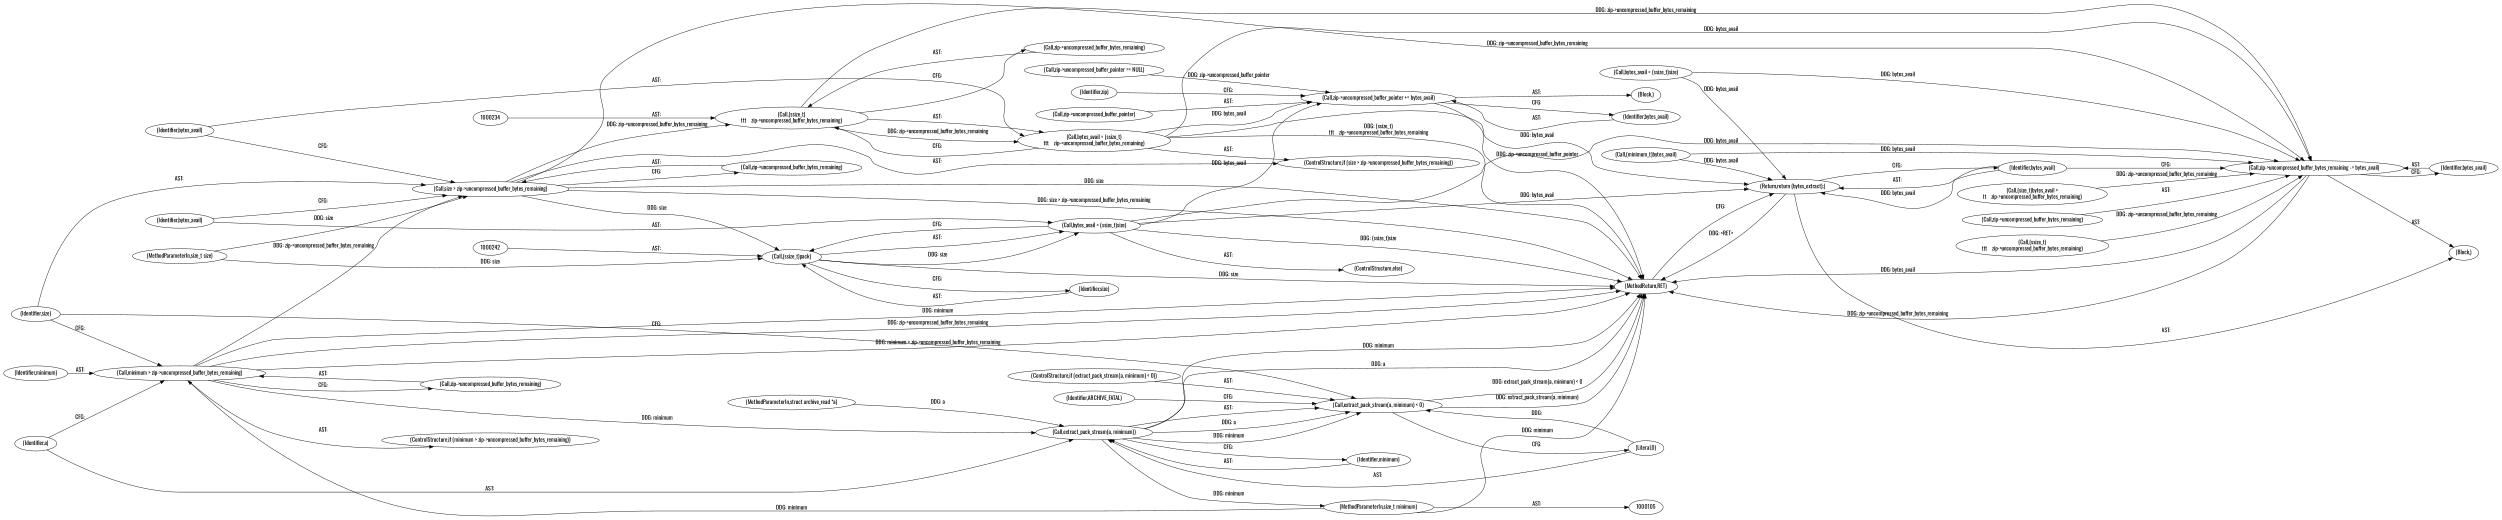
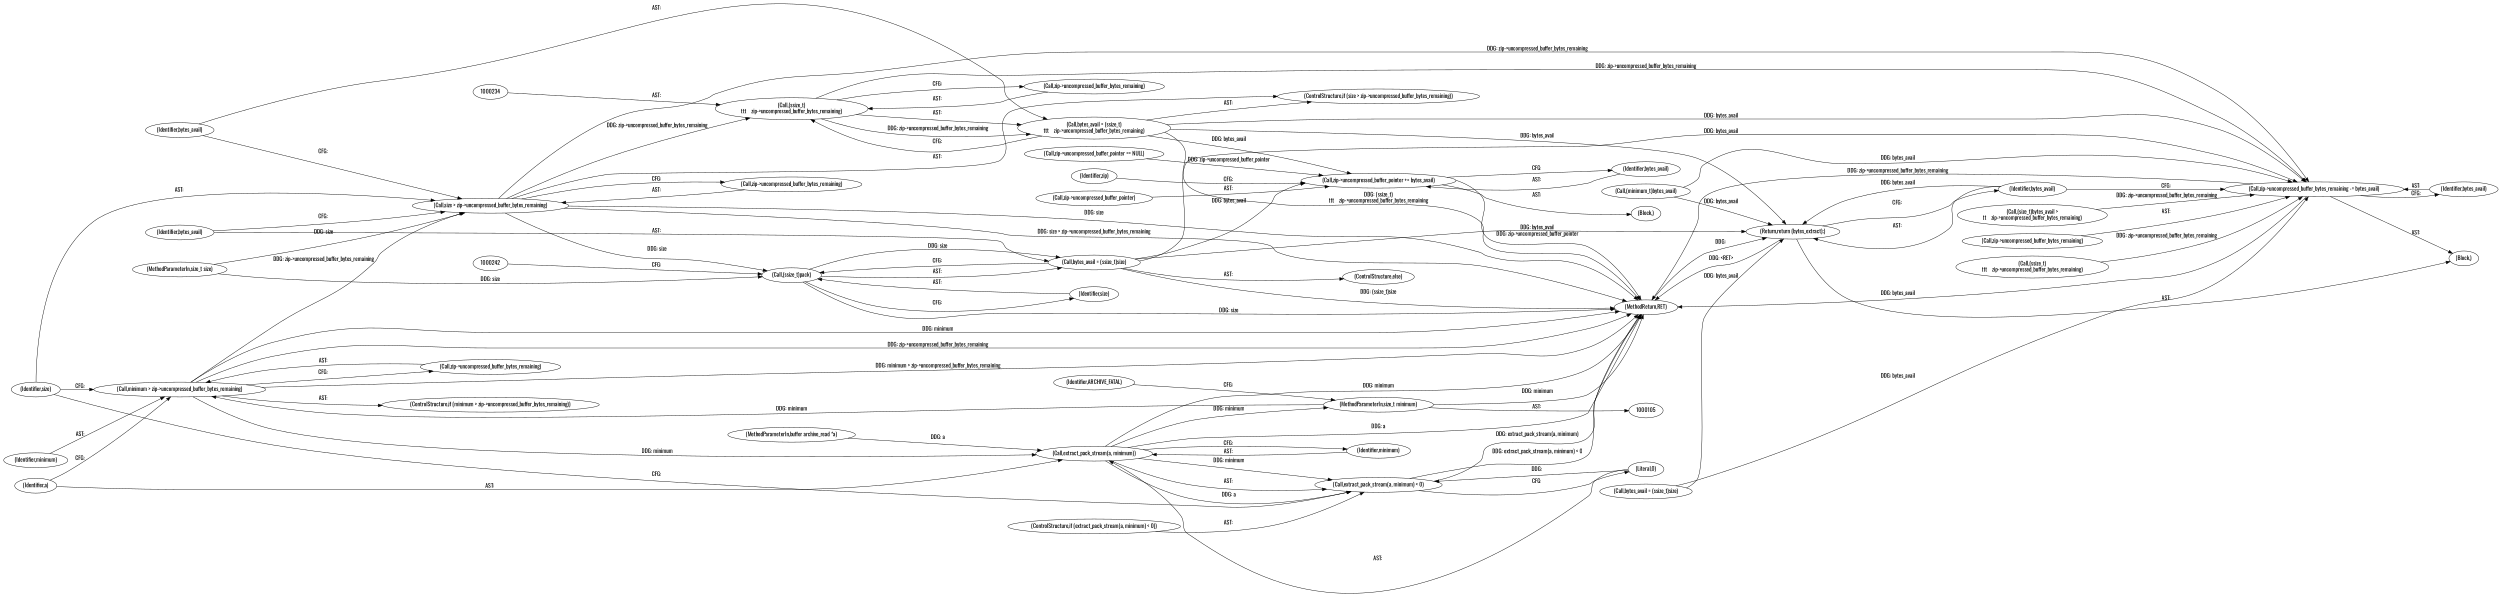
  digraph {
    fontname=Oswald
    rankdir=LR
    node [fontname=Oswald]
    edge [fontname=Oswald]
    n1 [label="(Call,minimum > zip->uncompressed_buffer_bytes_remaining)"]
    n2 [label="(Call,extract_pack_stream(a, minimum))"]
    n3 [label="(Call,size > zip->uncompressed_buffer_bytes_remaining)"]
    n4 [label="(ControlStructure,if (minimum > zip->uncompressed_buffer_bytes_remaining))"]
    n5 [label="(Call,zip->uncompressed_buffer_bytes_remaining)"]
    n6 [label="(MethodReturn,RET)"]
    n7 [label="(MethodParameterIn,size_t minimum)"]
    n8 [label="(Call,extract_pack_stream(a, minimum) < 0)"]
    n9 [label="(Identifier,minimum)"]
    n10 [label="(Call,(ssize_t)\n\t\t\t    zip->uncompressed_buffer_bytes_remaining)"]
    n11 [label="(Call,zip->uncompressed_buffer_bytes_remaining -= bytes_avail)"]
    n12 [label="(Call,(ssize_t)pack)"]
    n13 [label="(Call,zip->uncompressed_buffer_bytes_remaining)"]
    n14 [label="(ControlStructure,if (size > zip->uncompressed_buffer_bytes_remaining))"]
    n15 [label="(Return,return (bytes_extract);)"]
    1000105
    n17 [label="(Literal,0)"]
    n18 [label="(ControlStructure,if (extract_pack_stream(a, minimum) < 0))"]
    n19 [label="(Call,bytes_avail = (ssize_t)\n\t\t\t    zip->uncompressed_buffer_bytes_remaining)"]
    n20 [label="(Call,zip->uncompressed_buffer_bytes_remaining)"]
    n21 [label="(Block,)"]
    n22 [label="(Identifier,bytes_avail)"]
    n23 [label="(Call,bytes_avail = (ssize_t)size)"]
    n24 [label="(Identifier,size)"]
    n25 [label="(Call,zip->uncompressed_buffer_pointer += bytes_avail)"]
    n26 [label="(Block,)"]
    n27 [label="(Identifier,bytes_avail)"]
    n28 [label="(Identifier,bytes_avail)"]
    n29 [label="(ControlStructure,else)"]
    n30 [label="(Identifier,size)"]
    n31 [label="(Identifier,ARCHIVE_FATAL)"]
    n32 [label="(Call,(size_t)bytes_avail >\n\t\t    zip->uncompressed_buffer_bytes_remaining)"]
    n33 [label="(Call,(minimum_t)bytes_avail)"]
    n34 [label="(Identifier,a)"]
    n35 [label="(Identifier,minimum)"]
    n36 [label="(Identifier,zip)"]
    n37 [label="(Call,zip->uncompressed_buffer_pointer)"]
    n38 [label="(Identifier,bytes_avail)"]
    n39 [label="(Call,zip->uncompressed_buffer_bytes_remaining)"]
    n40 [label="(MethodParameterIn,size_t size)"]
    n41 [label="(Call,(ssize_t)\n\t\t\t    zip->uncompressed_buffer_bytes_remaining)"]
-   n42 [label="(MethodParameterIn,struct archive_read *a)"]
+   n42 [label="(MethodParameterIn,buffer archive_read *a)"]
    n43 [label="(Identifier,bytes_avail)"]
    n44 [label="(Call,zip->uncompressed_buffer_pointer == NULL)"]
    n45 [label="(Call,bytes_avail = (ssize_t)size)"]
    1000234
    1000242
    n1 -> n2 [label="DDG: minimum"]
    n1 -> n3 [label="DDG: zip->uncompressed_buffer_bytes_remaining"]
    n1 -> n4 [label="AST: "]
    n1 -> n5 [label="CFG: "]
    n1 -> n6 [label="DDG: minimum"]
    n1 -> n6 [label="DDG: zip->uncompressed_buffer_bytes_remaining"]
    n1 -> n6 [label="DDG: minimum > zip->uncompressed_buffer_bytes_remaining"]
    n2 -> n6 [label="DDG: a"]
    n2 -> n6 [label="DDG: minimum"]
    n2 -> n7 [label="DDG: minimum"]
    n2 -> n8 [label="AST: "]
    n2 -> n8 [label="DDG: a"]
    n2 -> n8 [label="DDG: minimum"]
    n2 -> n9 [label="CFG: "]
    n3 -> n6 [label="DDG: size"]
    n3 -> n6 [label="DDG: size > zip->uncompressed_buffer_bytes_remaining"]
    n3 -> n10 [label="DDG: zip->uncompressed_buffer_bytes_remaining"]
    n3 -> n11 [label="DDG: zip->uncompressed_buffer_bytes_remaining"]
    n3 -> n12 [label="DDG: size"]
    n3 -> n13 [label="CFG: "]
    n3 -> n14 [label="AST: "]
    n5 -> n1 [label="AST: "]
-   n6 -> n15 [label="CFG: "]
+   n6 -> n15 [label="DDG: "]
    n7 -> n1 [label="DDG: minimum"]
    n7 -> n6 [label="DDG: minimum"]
    n7 -> 1000105 [label="AST: "]
    n8 -> n6 [label="DDG: extract_pack_stream(a, minimum)"]
    n8 -> n6 [label="DDG: extract_pack_stream(a, minimum) < 0"]
    n8 -> n17 [label="CFG: "]
    n9 -> n2 [label="AST: "]
    n10 -> n11 [label="DDG: zip->uncompressed_buffer_bytes_remaining"]
    n10 -> n19 [label="AST: "]
    n10 -> n19 [label="DDG: zip->uncompressed_buffer_bytes_remaining"]
    n10 -> n20 [label="CFG: "]
    n11 -> n6 [label="DDG: bytes_avail"]
    n11 -> n6 [label="DDG: zip->uncompressed_buffer_bytes_remaining"]
    n11 -> n21 [label="AST: "]
    n11 -> n22 [label="CFG: "]
    n12 -> n6 [label="DDG: size"]
    n12 -> n23 [label="AST: "]
    n12 -> n23 [label="DDG: size"]
    n12 -> n24 [label="CFG: "]
    n13 -> n3 [label="AST: "]
    n15 -> n6 [label="DDG: <RET>"]
    n15 -> n21 [label="AST: "]
    n15 -> n28 [label="CFG: "]
    n17 -> n2 [label="AST: "]
    n17 -> n8 [label="DDG: "]
    n18 -> n8 [label="AST: "]
    n19 -> n6 [label="DDG: (ssize_t)\n\t\t\t    zip->uncompressed_buffer_bytes_remaining"]
    n19 -> n10 [label="CFG: "]
    n19 -> n11 [label="DDG: bytes_avail"]
    n19 -> n14 [label="AST: "]
    n19 -> n15 [label="DDG: bytes_avail"]
    n19 -> n25 [label="DDG: bytes_avail"]
    n20 -> n10 [label="AST: "]
    n22 -> n11 [label="AST: "]
    n23 -> n6 [label="DDG: (ssize_t)size"]
    n23 -> n11 [label="DDG: bytes_avail"]
    n23 -> n12 [label="CFG: "]
    n23 -> n15 [label="DDG: bytes_avail"]
    n23 -> n25 [label="DDG: bytes_avail"]
    n23 -> n29 [label="AST: "]
    n24 -> n12 [label="AST: "]
    n25 -> n6 [label="DDG: zip->uncompressed_buffer_pointer"]
    n25 -> n26 [label="AST: "]
    n25 -> n27 [label="CFG: "]
    n27 -> n25 [label="AST: "]
    n28 -> n11 [label="CFG: "]
    n28 -> n15 [label="AST: "]
    n28 -> n15 [label="DDG: bytes_avail"]
    n30 -> n1 [label="CFG: "]
    n30 -> n3 [label="AST: "]
    n30 -> n8 [label="CFG: "]
-   n31 -> n8 [label="CFG: "]
+   n31 -> n7 [label="CFG: "]
    n32 -> n11 [label="DDG: zip->uncompressed_buffer_bytes_remaining"]
    n33 -> n11 [label="DDG: bytes_avail"]
    n33 -> n15 [label="DDG: bytes_avail"]
    n34 -> n1 [label="CFG: "]
    n34 -> n2 [label="AST: "]
    n35 -> n1 [label="AST: "]
    n36 -> n25 [label="CFG: "]
    n37 -> n25 [label="AST: "]
    n38 -> n3 [label="CFG: "]
    n38 -> n23 [label="AST: "]
    n39 -> n11 [label="AST: "]
    n40 -> n3 [label="DDG: size"]
    n40 -> n12 [label="DDG: size"]
    n41 -> n11 [label="DDG: zip->uncompressed_buffer_bytes_remaining"]
    n42 -> n2 [label="DDG: a"]
    n43 -> n3 [label="CFG: "]
    n43 -> n19 [label="AST: "]
    n44 -> n25 [label="DDG: zip->uncompressed_buffer_pointer"]
    n45 -> n11 [label="DDG: bytes_avail"]
    n45 -> n15 [label="DDG: bytes_avail"]
    1000234 -> n10 [label="AST: "]
-   1000242 -> n12 [label="AST: "]
+   1000242 -> n12 [label="CFG: "]
  }
